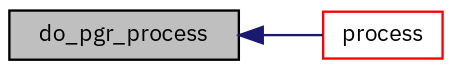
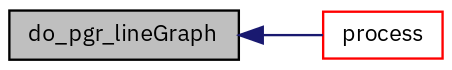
  digraph {
    rankdir=LR
    fontname="IBM Plex Sans"
    node [fontname="IBM Plex Sans" fontsize=10 shape=record style=filled]
-   n1 [color=black fillcolor=grey75 fontcolor=black height=0.2 label=do_pgr_process width=0.4]
+   n1 [color=black fillcolor=grey75 fontcolor=black height=0.2 label=do_pgr_lineGraph width=0.4]
    n2 [color=red fillcolor=white height=0.2 label=process width=0.4]
    n1 -> n2 [color=midnightblue dir=back fontname="IBM Plex Sans" fontsize=10 labelfontname=Helvetica labelfontsize=10 style=solid]
  }
